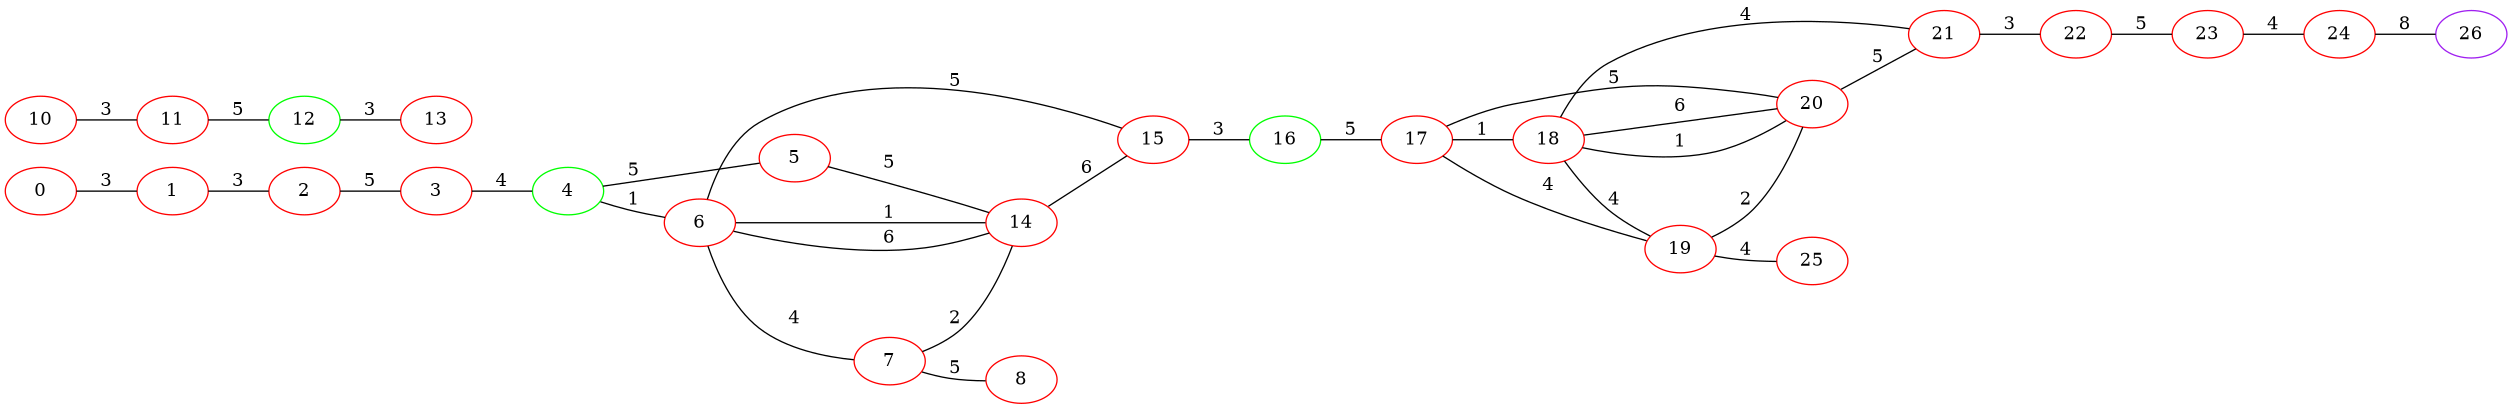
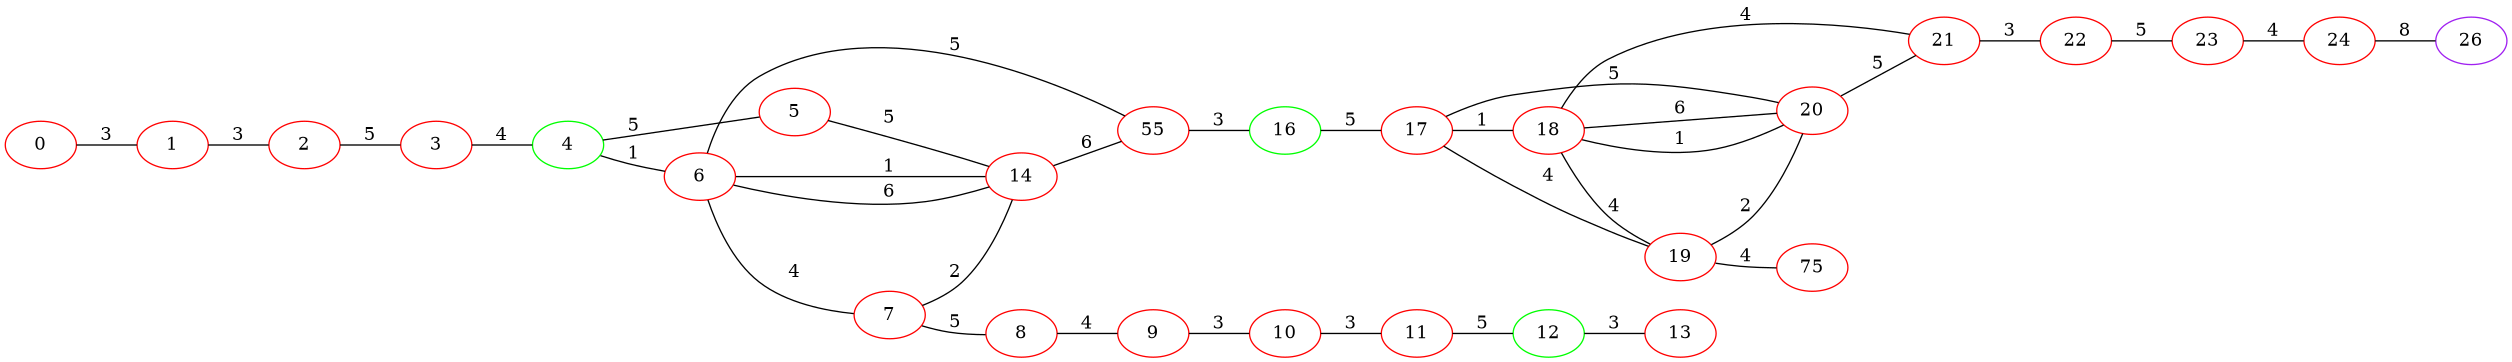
  graph {
    rankdir=LR
    node [color=red weight=1]
    0
    1
    2
    3
    4 [color=green weight=2]
    5
    6
    14
    7
-   15
+   15 [label=55]
    8
    16 [color=green weight=2]
+   9
    10
    11
    12 [color=green weight=2]
    13
    17
    18
    19
    20
    21
-   25
+   25 [label=75]
    22
    23
    24
    26 [color=purple weight=4]
    0 -- 1 [label=3]
    1 -- 2 [label=3]
    2 -- 3 [label=5]
    3 -- 4 [label=4]
    4 -- 5 [label=5]
    4 -- 6 [label=1]
    5 -- 14 [label=5]
    6 -- 14 [label=1]
    6 -- 14 [label=6]
    6 -- 7 [label=4]
    6 -- 15 [label=5]
    14 -- 15 [label=6]
    7 -- 14 [label=2]
    7 -- 8 [label=5]
    15 -- 16 [label=3]
+   8 -- 9 [label=4]
    16 -- 17 [label=5]
+   9 -- 10 [label=3]
    10 -- 11 [label=3]
    11 -- 12 [label=5]
    12 -- 13 [label=3]
    17 -- 18 [label=1]
    17 -- 19 [label=4]
    17 -- 20 [label=5]
    18 -- 19 [label=4]
    18 -- 20 [label=6]
    18 -- 20 [label=1]
    18 -- 21 [label=4]
    19 -- 20 [label=2]
    19 -- 25 [label=4]
    20 -- 21 [label=5]
    21 -- 22 [label=3]
    22 -- 23 [label=5]
    23 -- 24 [label=4]
    24 -- 26 [label=8]
  }
